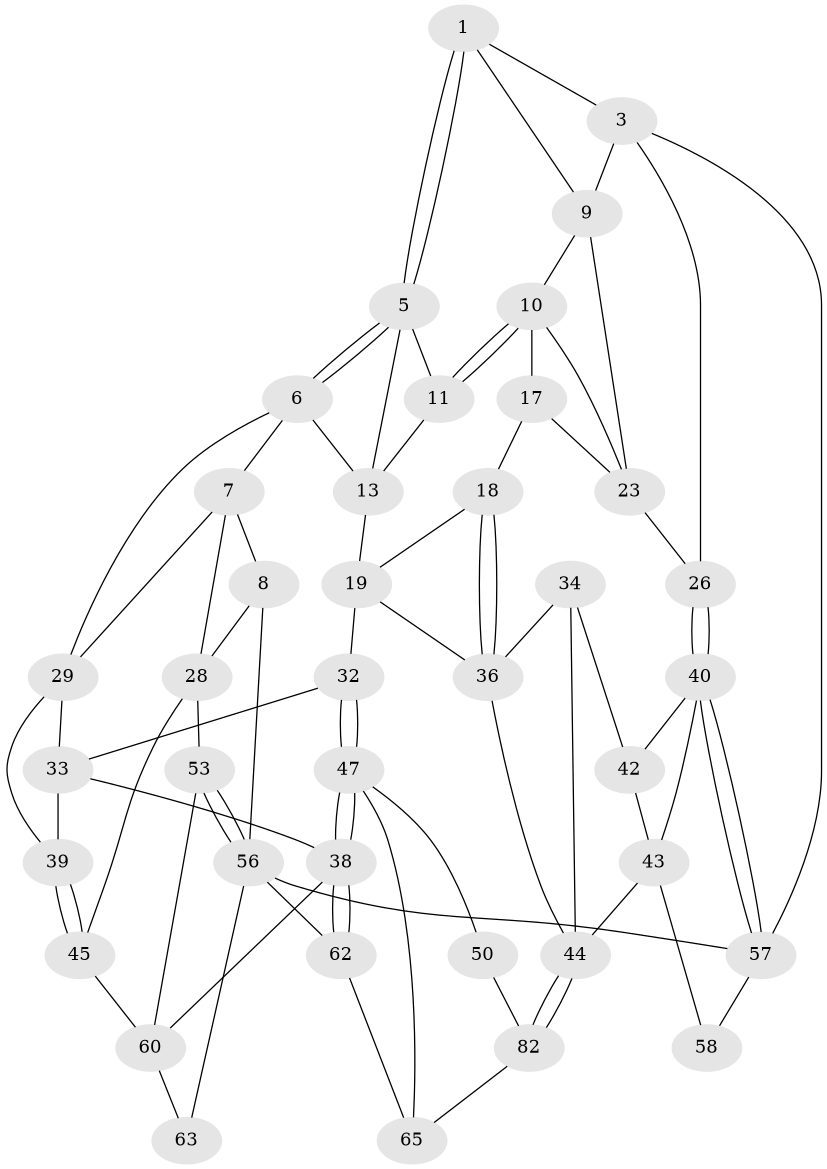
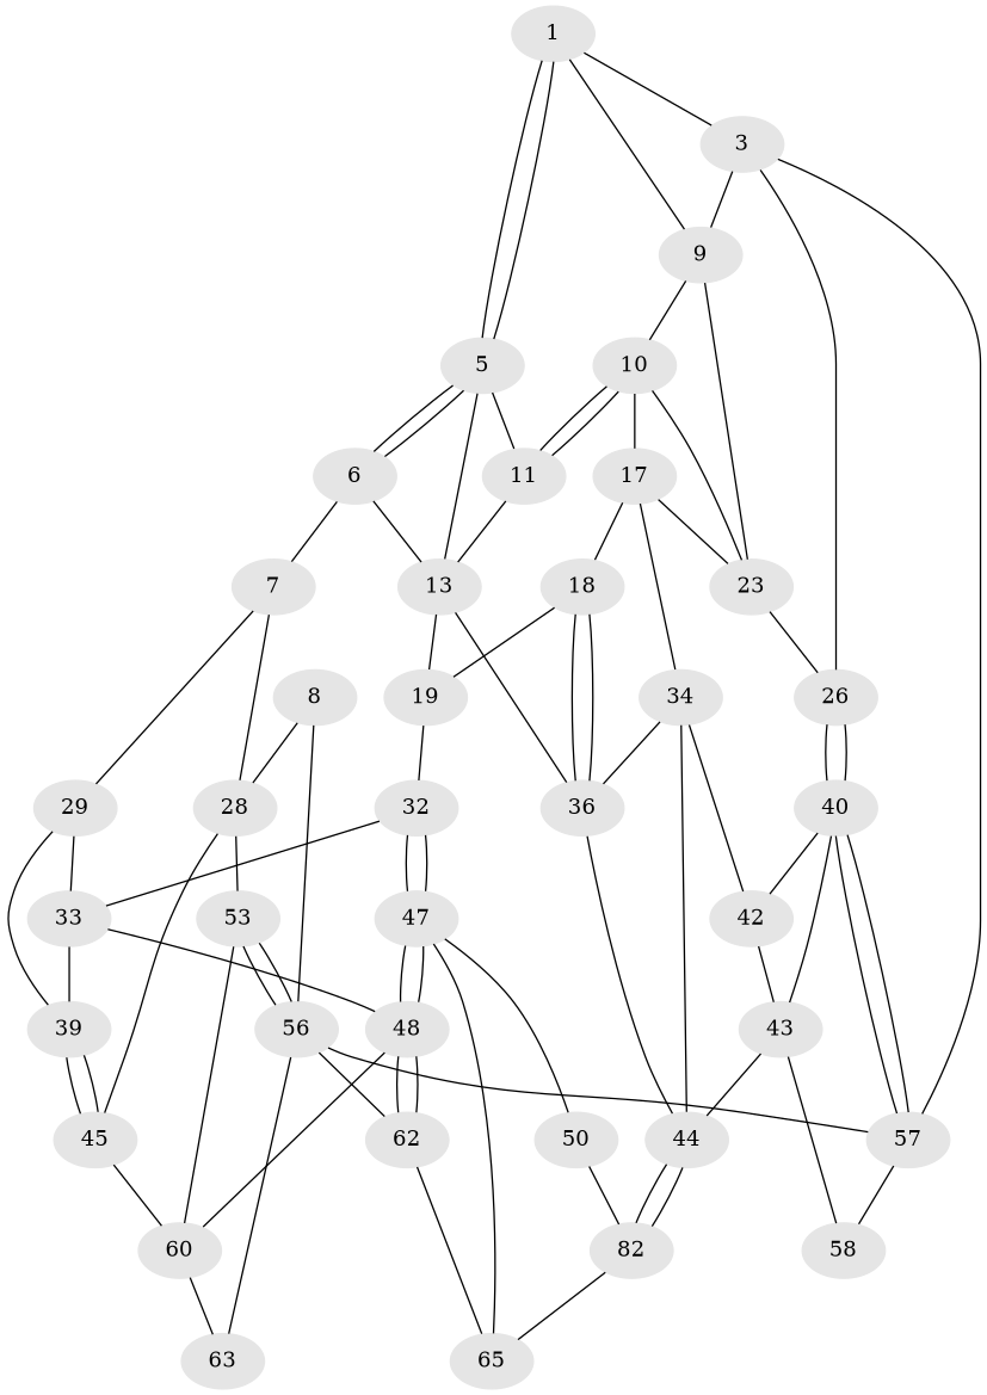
  graph {
    fontname="DejaVu Serif"
    node [color=gray90 fontname="DejaVu Serif" style=filled]
    edge [fontname="DejaVu Serif"]
    1 [super="+2"]
    3 [super="+22"]
    5 [super="+12"]
    9 [super="+21"]
    26
    57
    6 [super="+15"]
    11
    13 [super="+14"]
    10 [super="+16"]
    23 [super="+24"]
    40 [super="+41"]
    58 [super="+68"]
    8 [super="+20"]
    28 [super="+46"]
    56 [super="+69"]
    7 [super="+27"]
    29 [super="+30"]
    19 [super="+31"]
    33 [super="+38"]
    39
    45
    n23 [label=53]
    62 [super="+67"]
    63
    17 [super="+25"]
    18
    34 [super="+35"]
    36 [super="+37"]
    32
    42
    44
    47 [super="+51"]
    43 [super="+54"]
    60 [super="+61"]
-   48 [super="+49" label=38]
+   48 [super="+49"]
    50
    65 [super="+66"]
    n39 [label=82 super="+53"]
    1 -- 3
    1 -- 5
    1 -- 5
    1 -- 9
    3 -- 9
    3 -- 26
    3 -- 57
    5 -- 6
    5 -- 6
    5 -- 11
    5 -- 13
    9 -- 10
    9 -- 23
    26 -- 40
    26 -- 40
    57 -- 58
    6 -- 13
    6 -- 7
-   6 -- 29
    11 -- 13
    13 -- 19
    10 -- 11
    10 -- 11
    10 -- 23
    10 -- 17
    23 -- 26
    40 -- 57
    40 -- 57
    40 -- 42
    40 -- 43
    8 -- 28
    8 -- 56
    28 -- 45
    28 -- n23
    56 -- 57
    56 -- 62
    56 -- 63
-   7 -- 8
    7 -- 28
    7 -- 29
    29 -- 33
    29 -- 39
-   19 -- 36
+   13 -- 36
    19 -- 32
    33 -- 39
    33 -- 48
    39 -- 45
    39 -- 45
    45 -- 60
    n23 -- 56
    n23 -- 56
    n23 -- 60
    62 -- 65
    17 -- 23
    17 -- 18
+   17 -- 34
    18 -- 19
    18 -- 36
    18 -- 36
    34 -- 36
    34 -- 42
    34 -- 44
    36 -- 44
    32 -- 33
    32 -- 47
    32 -- 47
    42 -- 43
    44 -- n39
    44 -- n39
    47 -- 48
    47 -- 48
    47 -- 50
    47 -- 65
    43 -- 58
    43 -- 44
    60 -- 63
    48 -- 62
    48 -- 62
    48 -- 60
    50 -- n39
    n39 -- 65
  }
